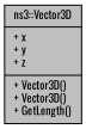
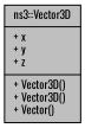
  digraph {
    fontname=Oswald
-   n1 [color=black fillcolor=grey75 fontcolor=black fontname=Oswald fontsize=10 height=0.2 label="{ns3::Vector3D\n|+ x\l+ y\l+ z\l|+ Vector3D()\l+ Vector3D()\l+ GetLength()\l}" shape=record style=filled width=0.4]
+   n1 [color=black fillcolor=grey75 fontcolor=black fontname=Oswald fontsize=10 height=0.2 label="{ns3::Vector3D\n|+ x\l+ y\l+ z\l|+ Vector3D()\l+ Vector3D()\l+ Vector()\l}" shape=record style=filled width=0.4]
  }
